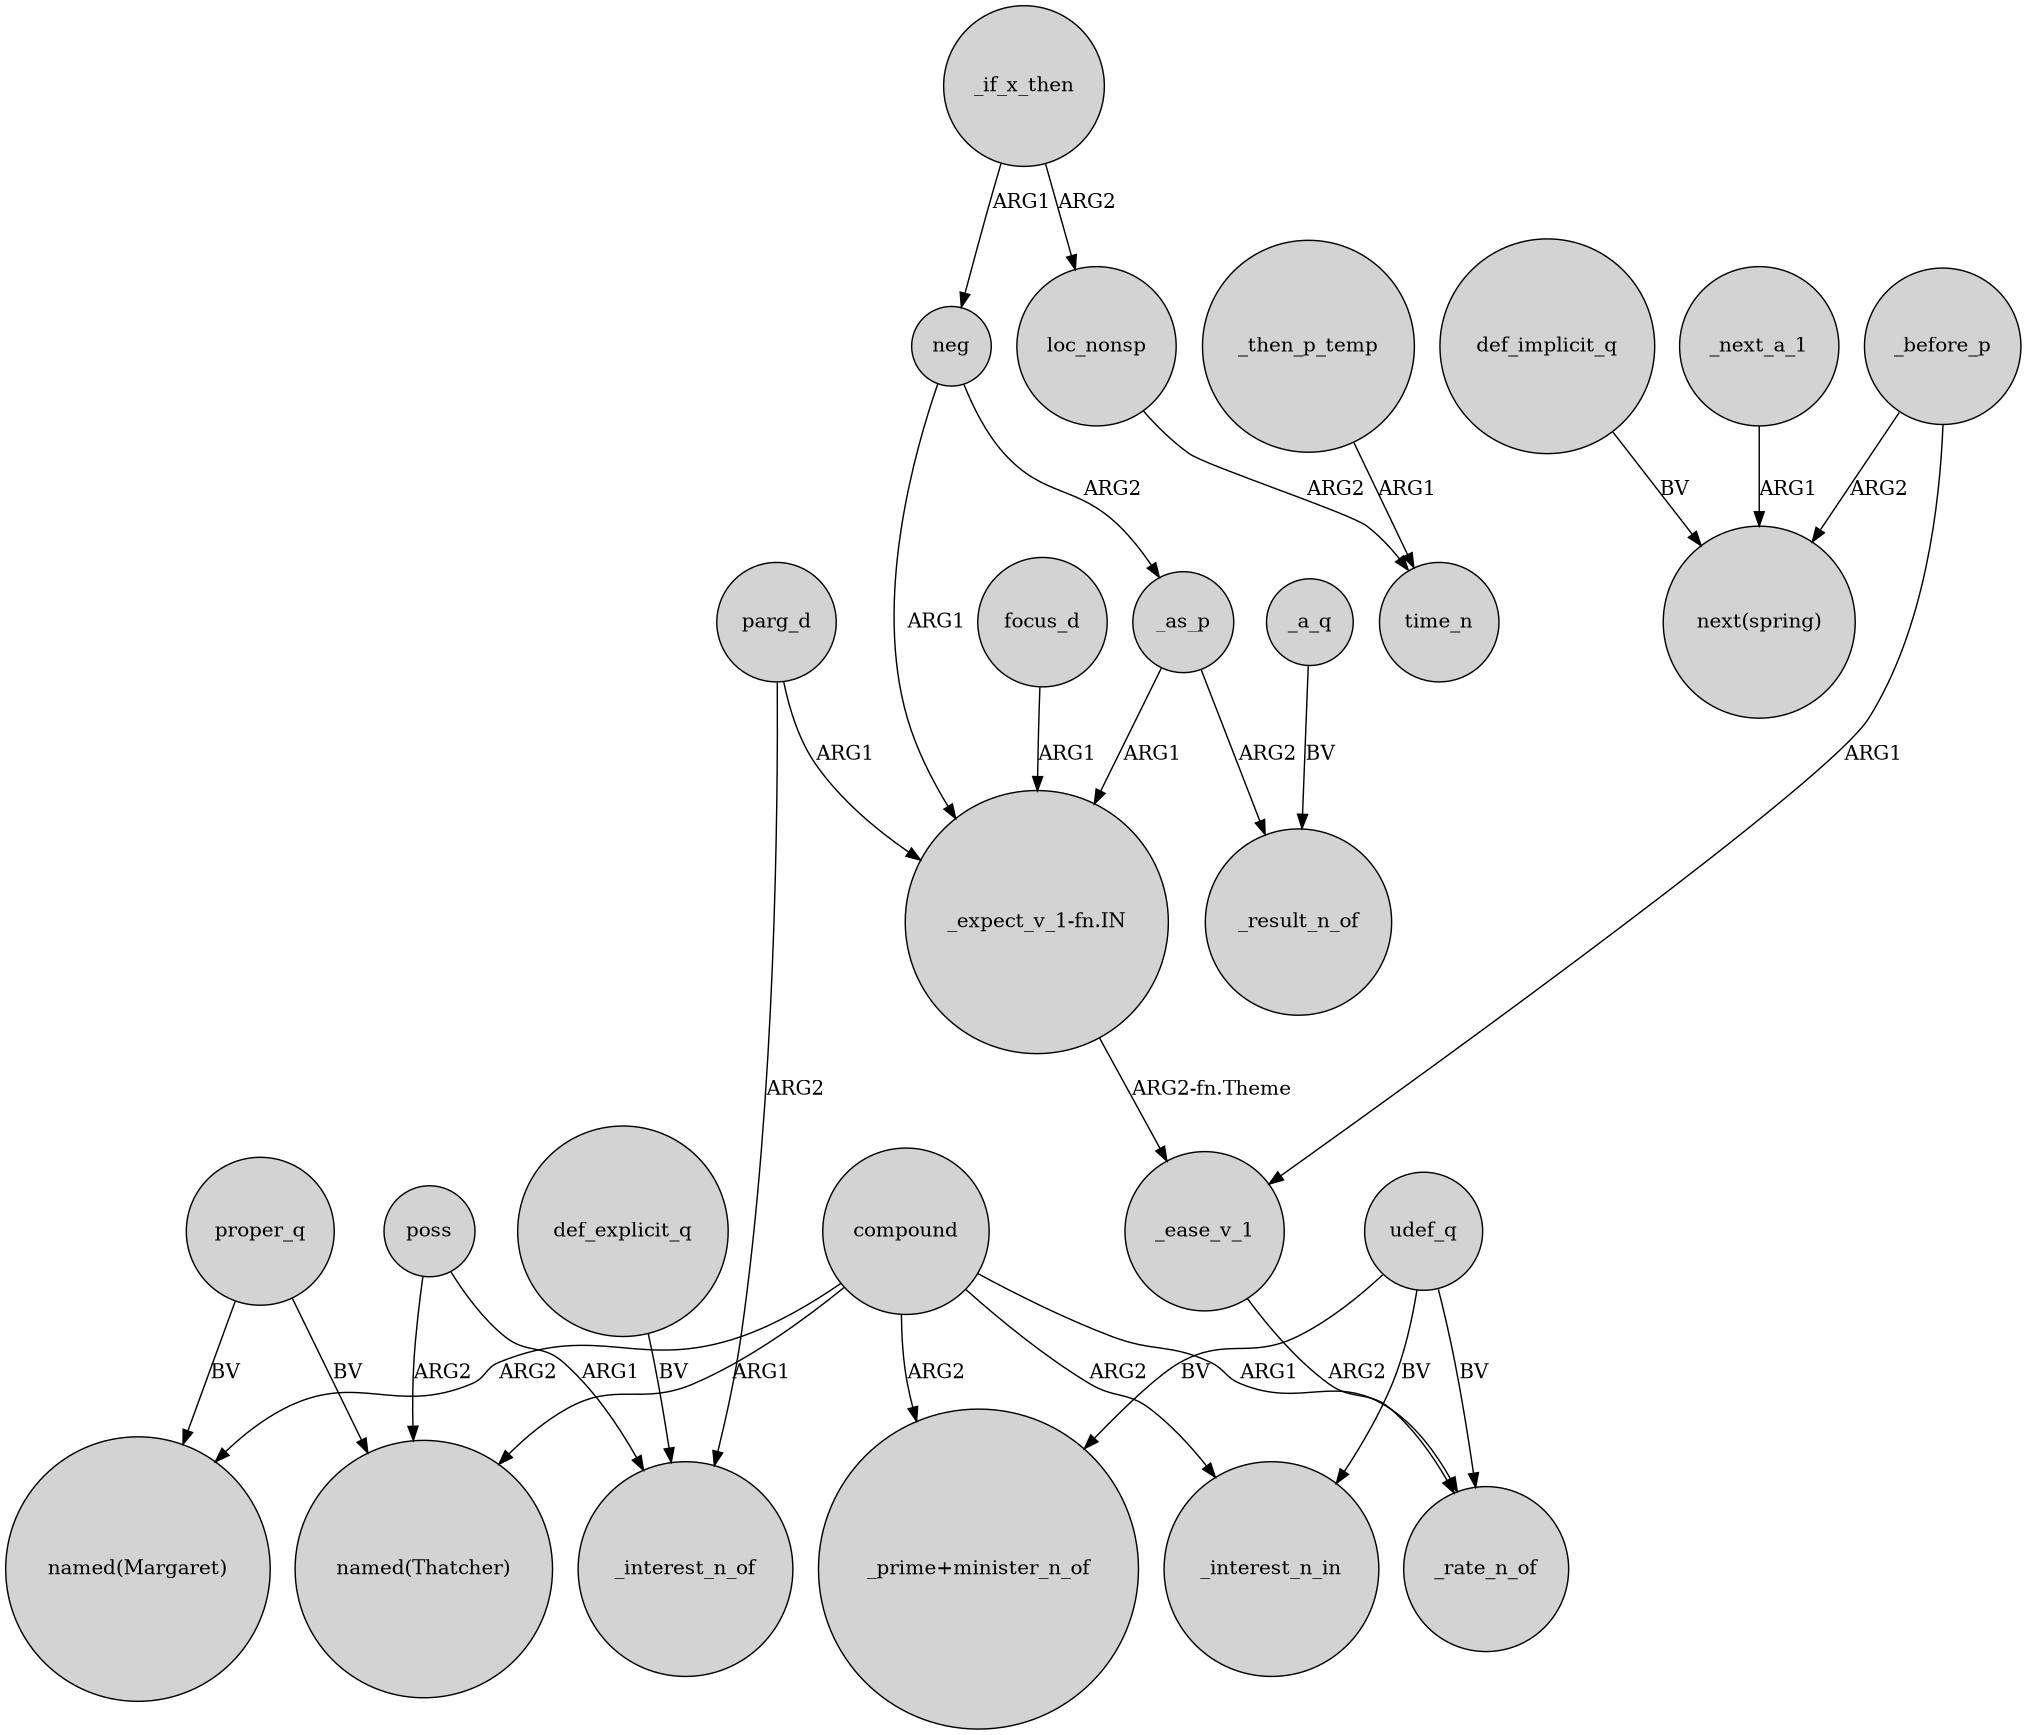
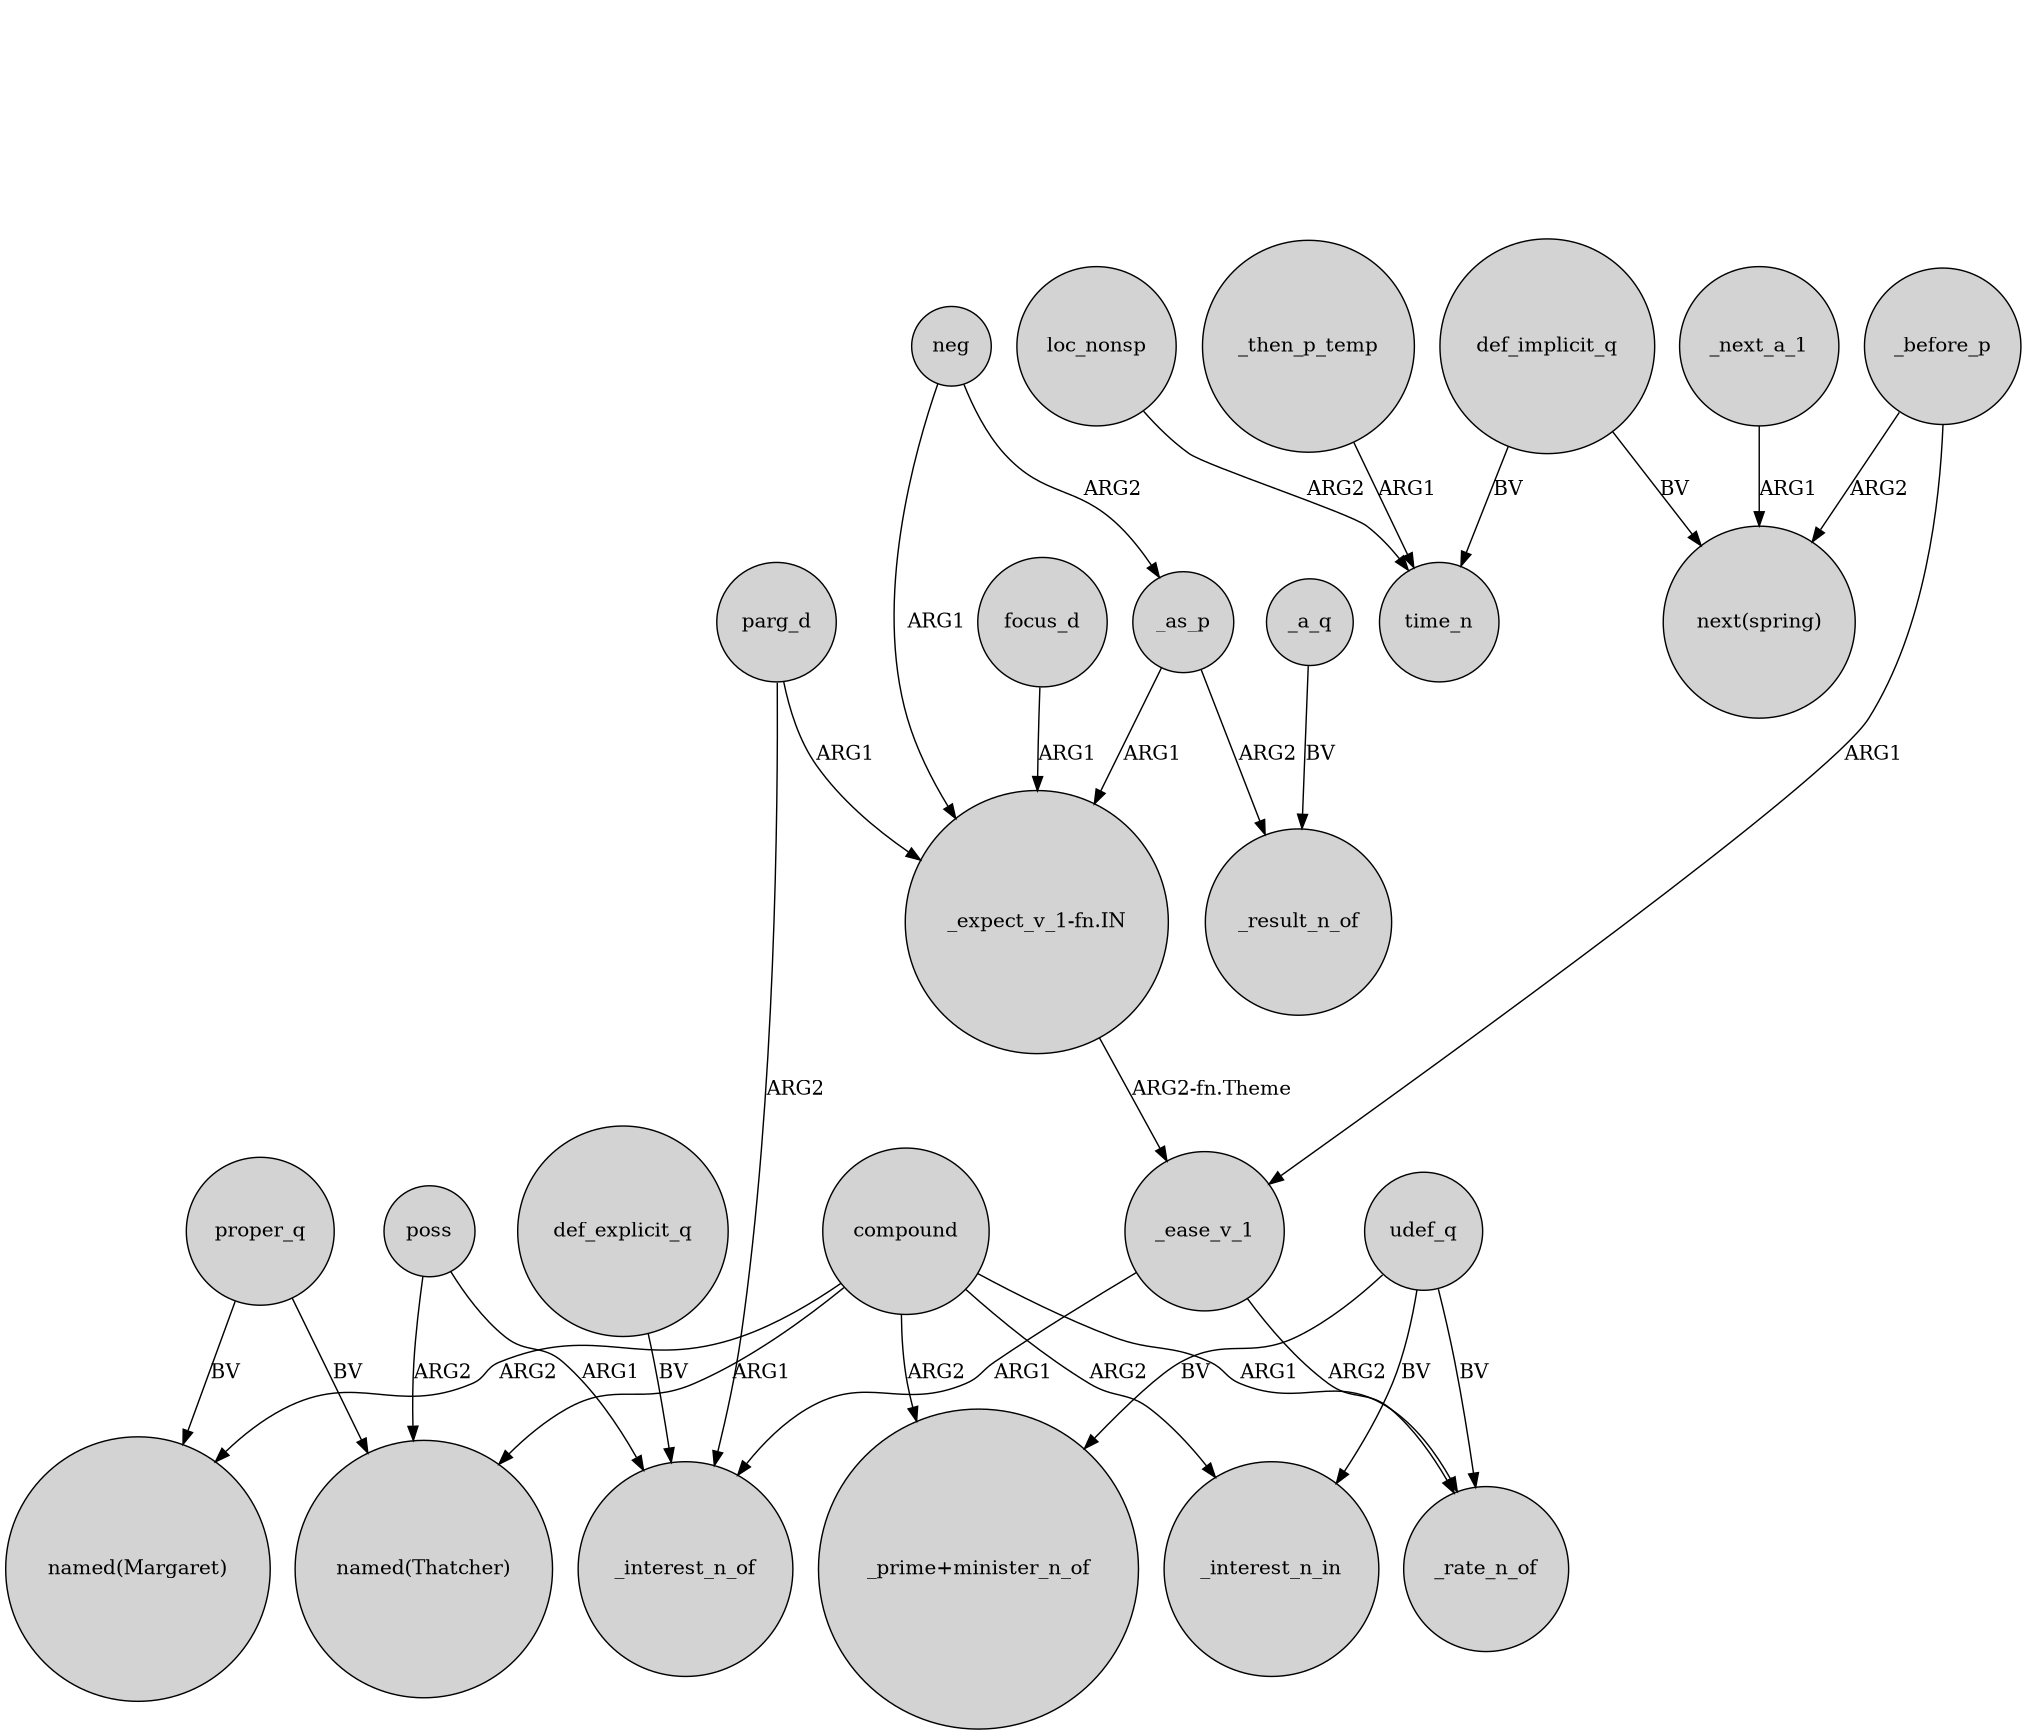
  digraph {
    node [shape=circle style=filled]
    n1 [label="next(spring)"]
    _before_p
    _ease_v_1
    _rate_n_of
    n5 [label=_interest_n_of]
    compound
    "named(Margaret)"
    "_prime+minister_n_of"
    _interest_n_in
    "named(Thatcher)"
-   _if_x_then
    neg
    loc_nonsp
    "_expect_v_1-fn.IN"
    _as_p
    time_n
    def_implicit_q
    focus_d
    _result_n_of
    _a_q
    udef_q
    poss
    _then_p_temp
    def_explicit_q
    proper_q
    parg_d
    _next_a_1
    _before_p -> n1 [label=ARG2]
    _before_p -> _ease_v_1 [label=ARG1]
    _ease_v_1 -> _rate_n_of [label=ARG2]
+   _ease_v_1 -> n5 [label=ARG1]
    compound -> _rate_n_of [label=ARG1]
    compound -> "named(Margaret)" [label=ARG2]
    compound -> "_prime+minister_n_of" [label=ARG2]
    compound -> _interest_n_in [label=ARG2]
    compound -> "named(Thatcher)" [label=ARG1]
-   _if_x_then -> neg [label=ARG1]
-   _if_x_then -> loc_nonsp [label=ARG2]
    neg -> "_expect_v_1-fn.IN" [label=ARG1]
    neg -> _as_p [label=ARG2]
    loc_nonsp -> time_n [label=ARG2]
    "_expect_v_1-fn.IN" -> _ease_v_1 [label="ARG2-fn.Theme"]
    _as_p -> "_expect_v_1-fn.IN" [label=ARG1]
    _as_p -> _result_n_of [label=ARG2]
    def_implicit_q -> n1 [label=BV]
+   def_implicit_q -> time_n [label=BV]
    focus_d -> "_expect_v_1-fn.IN" [label=ARG1]
    _a_q -> _result_n_of [label=BV]
    udef_q -> _rate_n_of [label=BV]
    udef_q -> "_prime+minister_n_of" [label=BV]
    udef_q -> _interest_n_in [label=BV]
    poss -> n5 [label=ARG1]
    poss -> "named(Thatcher)" [label=ARG2]
    _then_p_temp -> time_n [label=ARG1]
    def_explicit_q -> n5 [label=BV]
    proper_q -> "named(Margaret)" [label=BV]
    proper_q -> "named(Thatcher)" [label=BV]
    parg_d -> n5 [label=ARG2]
    parg_d -> "_expect_v_1-fn.IN" [label=ARG1]
    _next_a_1 -> n1 [label=ARG1]
  }
